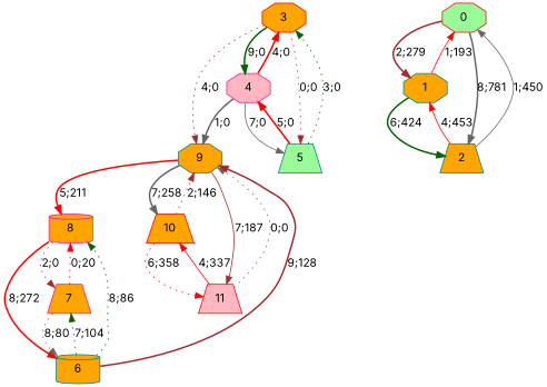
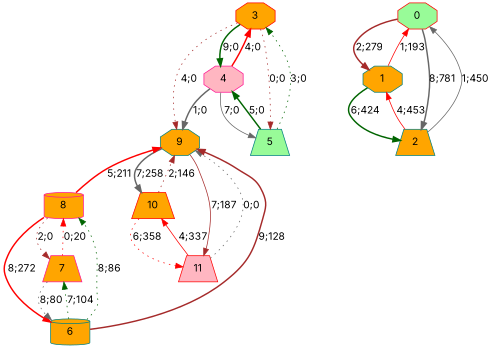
  digraph {
    fontname=Inter
    node [color=teal fillcolor=orange fontname=Inter shape=octagon style=filled]
    edge [color=red fontname=Inter style=dotted]
    3 [color=red]
    9
    4 [color=deeppink fillcolor=lightpink]
    5 [fillcolor=palegreen shape=trapezium]
    8 [color=deeppink shape=cylinder]
    10 [color=red shape=trapezium]
    11 [color=red fillcolor=lightpink shape=trapezium]
    6 [shape=cylinder]
    7 [color=deeppink shape=trapezium]
    0 [color=red fillcolor=palegreen]
    1
    2 [shape=trapezium]
    3 -> 9 [color=brown label="4;0"]
    3 -> 4 [color=darkgreen label="9;0" style=bold]
    3 -> 5 [color=brown label="0;0"]
-   9 -> 8 [label="5;211" style=bold]
+   8 -> 9 [label="5;211" style=bold]
    9 -> 10 [color=gray40 label="7;258" style=bold]
    9 -> 11 [color=brown label="7;187" style=solid]
    4 -> 3 [label="4;0" style=bold]
    4 -> 9 [color=gray40 label="1;0" style=bold]
    4 -> 5 [color=gray40 label="7;0" style=solid]
    5 -> 3 [color=darkgreen label="3;0"]
-   5 -> 4 [label="5;0" style=bold]
+   5 -> 4 [color=darkgreen label="5;0" style=bold]
    8 -> 6 [label="8;272" style=bold]
    8 -> 7 [color=brown label="2;0"]
    10 -> 9 [color=brown label="2;146"]
    10 -> 11 [label="6;358"]
    11 -> 9 [color=gray40 label="0;0"]
    11 -> 10 [label="4;337" style=solid]
    6 -> 9 [color=brown label="9;128" style=bold]
    6 -> 8 [color=darkgreen label="8;86"]
    6 -> 7 [color=darkgreen label="7;104"]
    7 -> 8 [label="0;20"]
    7 -> 6 [color=gray40 label="8;80"]
    0 -> 1 [color=brown label="2;279" style=bold]
    0 -> 2 [color=gray40 label="8;781" style=bold]
    1 -> 0 [label="1;193" style=solid]
    1 -> 2 [color=darkgreen label="6;424" style=bold]
    2 -> 0 [color=gray40 label="1;450" style=solid]
    2 -> 1 [label="4;453" style=solid]
  }
